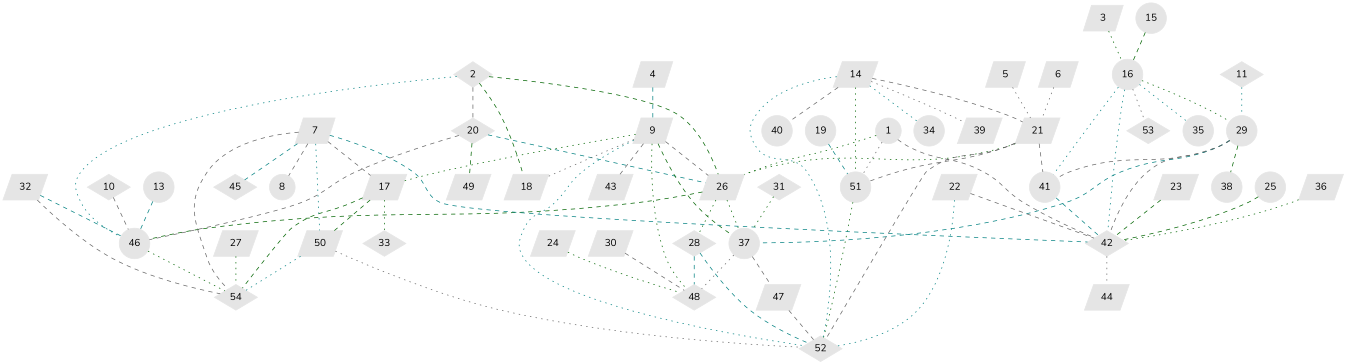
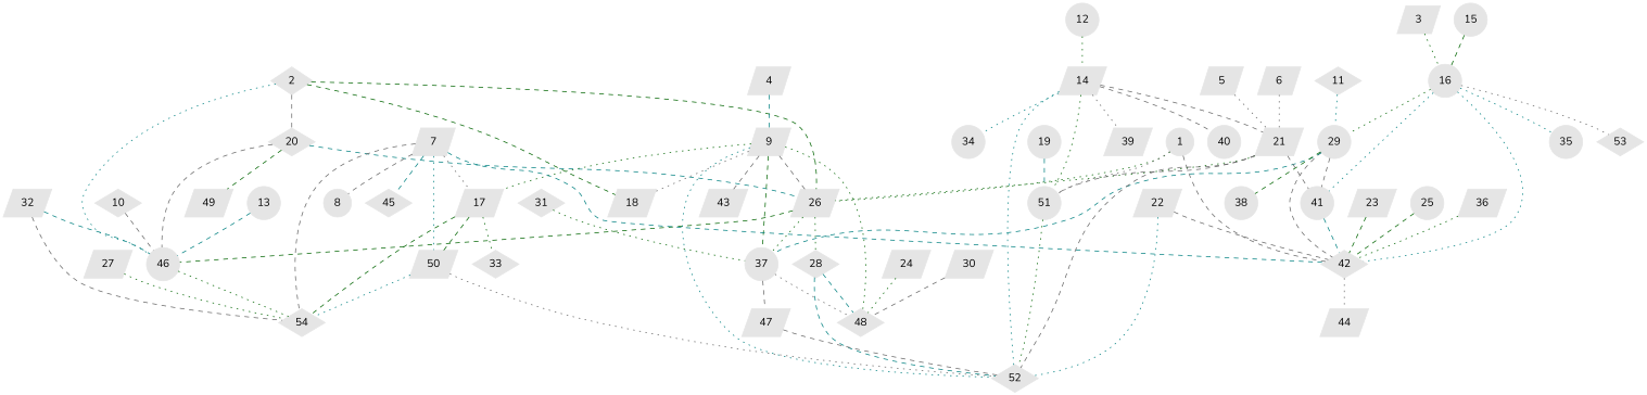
  graph {
    fontname=Nunito
    node [color=gray90 fontname=Nunito shape=parallelogram style=filled]
    edge [color=gray40 fontname=Nunito style=dashed weight=1.0]
    1 [shape=circle]
    26
    51 [shape=circle]
    42 [shape=diamond]
    46 [shape=circle]
    37 [shape=circle]
    28 [shape=diamond]
    52 [shape=diamond]
    2 [shape=diamond]
    18
    20 [shape=diamond]
    49
    54 [shape=diamond]
    16 [shape=circle]
    3
    29 [shape=circle]
    35 [shape=circle]
    41 [shape=circle]
    53 [shape=diamond]
    4
    9
    17
    43
    48 [shape=diamond]
    5
    21
    6
    8 [shape=circle]
    7
    45 [shape=diamond]
    50
    33 [shape=diamond]
    44
    47
    10 [shape=diamond]
    11 [shape=diamond]
    38 [shape=circle]
+   12 [shape=circle]
    14
    34 [shape=circle]
    39
    40 [shape=circle]
    13 [shape=circle]
    15 [shape=circle]
    19 [shape=circle]
    22
    23
    24
    25 [shape=circle]
    27
    30
    31 [shape=diamond]
    32
    36
    1 -- 26 [color=darkgreen style=dotted]
    1 -- 51 [style=dotted]
    1 -- 42
    26 -- 46 [color=darkgreen]
    26 -- 37 [color=darkgreen style=dotted]
    26 -- 28 [color=darkgreen style=dotted]
    51 -- 52 [color=darkgreen style=dotted weight=2.0]
    42 -- 44 [style=dotted]
    46 -- 54 [color=darkgreen style=dotted]
    37 -- 48 [style=dotted weight=4.0]
    37 -- 47
    28 -- 52 [color=teal]
    28 -- 48 [color=teal]
    2 -- 26 [color=darkgreen weight=2.0]
    2 -- 46 [color=teal style=dotted weight=2.0]
    2 -- 18 [color=darkgreen]
    2 -- 20 [weight=2.0]
    20 -- 26 [color=teal]
    20 -- 46
    20 -- 49 [color=darkgreen]
    16 -- 42 [color=teal style=dotted weight=2.0]
    16 -- 29 [color=darkgreen style=dotted weight=2.0]
    16 -- 35 [color=teal style=dotted]
    16 -- 41 [color=teal style=dotted weight=2.0]
    16 -- 53 [style=dotted]
    3 -- 16 [color=darkgreen style=dotted]
    29 -- 42
    29 -- 37 [color=teal]
    29 -- 41
    29 -- 38 [color=darkgreen]
    41 -- 42 [color=teal]
    4 -- 9 [color=teal]
    9 -- 26
    9 -- 37 [color=darkgreen weight=2.0]
    9 -- 52 [color=teal style=dotted]
    9 -- 18 [style=dotted]
    9 -- 17 [color=darkgreen style=dotted]
    9 -- 43
    9 -- 48 [color=darkgreen style=dotted weight=2.0]
    17 -- 54 [color=darkgreen]
    17 -- 50 [color=darkgreen weight=2.0]
    17 -- 33 [color=darkgreen style=dotted]
    5 -- 21 [style=dotted]
    21 -- 26 [color=darkgreen style=dotted]
    21 -- 51
    21 -- 52 [weight=2.0]
    21 -- 41
    6 -- 21 [style=dotted]
    7 -- 42 [color=teal]
    7 -- 54
-   7 -- 17
+   7 -- 17 [style=dotted]
    7 -- 8
    7 -- 45 [color=teal]
    7 -- 50 [color=teal style=dotted weight=2.0]
    50 -- 52 [style=dotted]
    50 -- 54 [color=teal style=dotted weight=2.0]
    47 -- 52
    10 -- 46
    11 -- 29 [color=teal style=dotted]
+   12 -- 14 [color=darkgreen style=dotted]
    14 -- 51 [color=darkgreen style=dotted]
    14 -- 52 [color=teal style=dotted weight=2.0]
    14 -- 21
    14 -- 34 [color=teal style=dotted]
    14 -- 39 [style=dotted]
    14 -- 40
    13 -- 46 [color=teal]
    15 -- 16 [color=darkgreen]
    19 -- 51 [color=teal]
    22 -- 42
    22 -- 52 [color=teal style=dotted]
    23 -- 42 [color=darkgreen]
    24 -- 48 [color=darkgreen style=dotted]
    25 -- 42 [color=darkgreen]
    27 -- 54 [color=darkgreen style=dotted]
    30 -- 48
    31 -- 37 [color=darkgreen style=dotted]
    32 -- 46 [color=teal]
    32 -- 54
    36 -- 42 [color=darkgreen style=dotted]
  }
